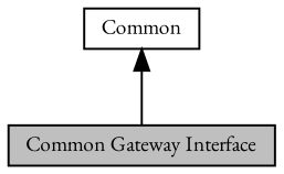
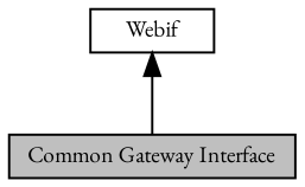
  digraph {
    rankdir=TB
    fontname="EB Garamond"
    node [color=black fontname="EB Garamond" fontsize=10 shape=box style=filled]
-   n1 [fillcolor=white height=0.2 label=Common width=0.4]
+   n1 [fillcolor=white height=0.2 label=Webif width=0.4]
    n2 [fillcolor=grey75 fontcolor=black height=0.2 label="Common Gateway Interface" width=0.4]
    n1 -> n2 [dir=back fontname="EB Garamond" fontsize=10 labelfontname=Helvetica labelfontsize=10 shape=plaintext style=solid]
  }
